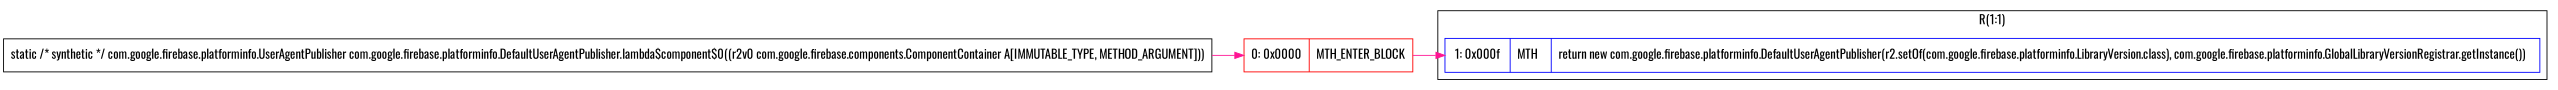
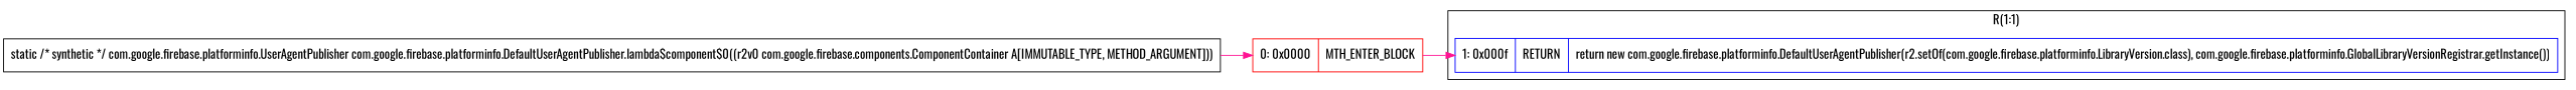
  digraph {
    rankdir=LR
    fontname=Oswald
    node [shape=record fontname=Oswald]
    edge [color=deeppink fontname=Oswald]
-   n1 [color=blue label="{1\:\ 0x000f|MTH\l|return new com.google.firebase.platforminfo.DefaultUserAgentPublisher(r2.setOf(com.google.firebase.platforminfo.LibraryVersion.class), com.google.firebase.platforminfo.GlobalLibraryVersionRegistrar.getInstance())\l}"]
+   n1 [color=blue label="{1\:\ 0x000f|RETURN\l|return new com.google.firebase.platforminfo.DefaultUserAgentPublisher(r2.setOf(com.google.firebase.platforminfo.LibraryVersion.class), com.google.firebase.platforminfo.GlobalLibraryVersionRegistrar.getInstance())\l}"]
    n2 [color=red label="{0\:\ 0x0000|MTH_ENTER_BLOCK\l}"]
    n3 [label="{static \/* synthetic *\/ com.google.firebase.platforminfo.UserAgentPublisher com.google.firebase.platforminfo.DefaultUserAgentPublisher.lambda$component$0((r2v0 com.google.firebase.components.ComponentContainer A[IMMUTABLE_TYPE, METHOD_ARGUMENT])) }"]
    subgraph cluster_1 {
      label="R(1:1)"
      n1
    }
    n2 -> n1
    n3 -> n2
  }
